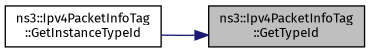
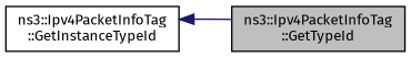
  digraph {
    rankdir=RL
    fontname="Fira Sans"
    node [color=black fontname="Fira Sans" fontsize=10 shape=record style=filled]
    n1 [fillcolor=grey75 fontcolor=black height=0.2 label="ns3::Ipv4PacketInfoTag\l::GetTypeId" width=0.4]
    n2 [fillcolor=white height=0.2 label="ns3::Ipv4PacketInfoTag\l::GetInstanceTypeId" width=0.4]
-   n1 -> n2 [color=midnightblue dir=back fontname="Fira Sans" fontsize=10 labelfontname=Helvetica labelfontsize=10 style=solid]
+   n2 -> n1 [color=midnightblue dir=back fontname="Fira Sans" fontsize=10 labelfontname=Helvetica labelfontsize=10 style=solid]
  }
